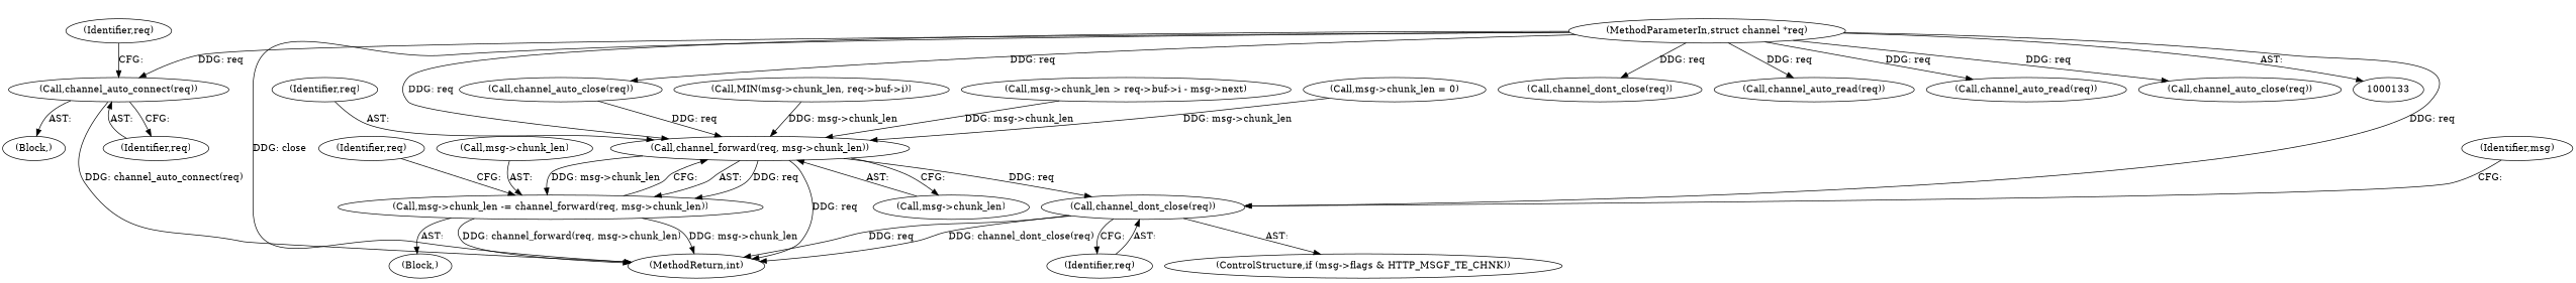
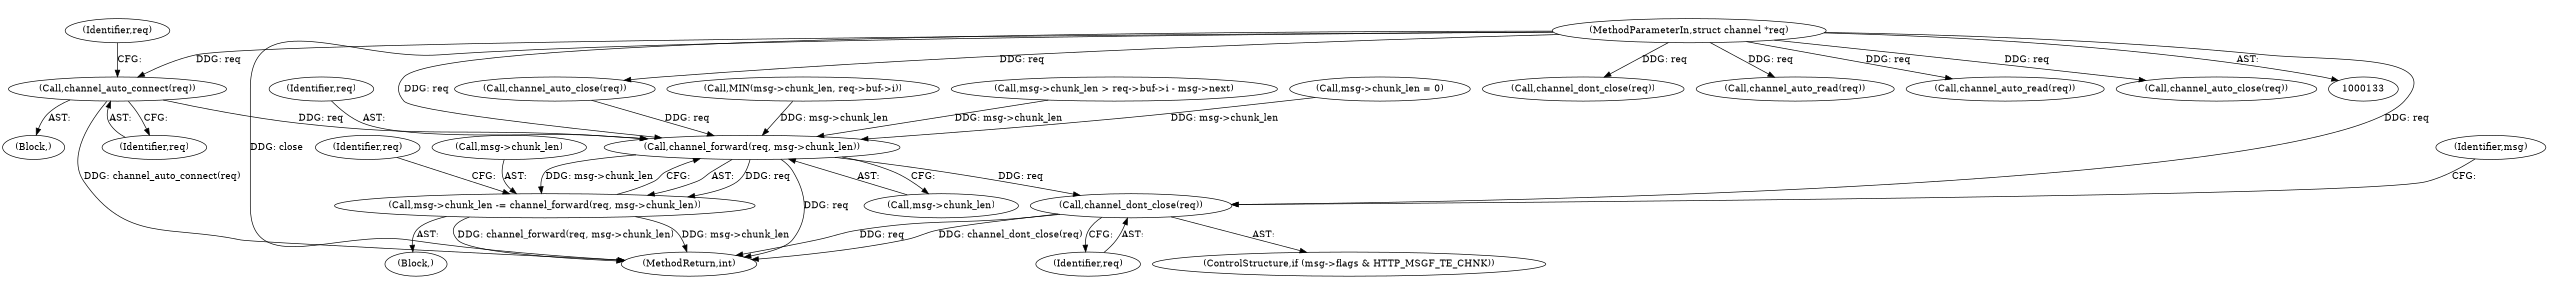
  digraph {
    n1 [label="(Call,channel_auto_connect(req))"]
    n2 [label="(Call,channel_forward(req, msg->chunk_len))"]
    n3 [label="(MethodReturn,int)"]
    n4 [label="(Identifier,req)"]
    n5 [label="(Block,)"]
    n6 [label="(Call,channel_dont_close(req))"]
    n7 [label="(Call,msg->chunk_len -= channel_forward(req, msg->chunk_len))"]
    n8 [label="(Call,msg->chunk_len)"]
    n9 [label="(MethodParameterIn,struct channel *req)"]
    n10 [label="(Call,channel_dont_close(req))"]
    n11 [label="(Call,channel_auto_read(req))"]
    n12 [label="(Call,channel_auto_close(req))"]
    n13 [label="(Call,channel_auto_read(req))"]
    n14 [label="(Call,channel_auto_close(req))"]
    1000133
    n16 [label="(ControlStructure,if (msg->flags & HTTP_MSGF_TE_CHNK))"]
    n17 [label="(Identifier,req)"]
    n18 [label="(Block,)"]
    n19 [label="(Call,msg->chunk_len)"]
    n20 [label="(Call,MIN(msg->chunk_len, req->buf->i))"]
    n21 [label="(Identifier,req)"]
    n22 [label="(Identifier,msg)"]
    n23 [label="(Call,msg->chunk_len > req->buf->i - msg->next)"]
    n24 [label="(Call,msg->chunk_len = 0)"]
    n25 [label="(Identifier,req)"]
    n26 [label="(Identifier,req)"]
+   n1 -> n2 [label="DDG: req"]
    n1 -> n3 [label="DDG: channel_auto_connect(req)"]
    n1 -> n4 [label="CFG: "]
    n1 -> n5 [label="AST: "]
    n2 -> n3 [label="DDG: req"]
    n2 -> n6 [label="DDG: req"]
    n2 -> n7 [label="AST: "]
    n2 -> n7 [label="DDG: req"]
    n2 -> n7 [label="DDG: msg->chunk_len"]
    n2 -> n8 [label="CFG: "]
    n4 -> n1 [label="AST: "]
    n6 -> n3 [label="DDG: req"]
    n6 -> n3 [label="DDG: channel_dont_close(req)"]
    n6 -> n16 [label="AST: "]
    n6 -> n17 [label="CFG: "]
    n7 -> n2 [label="CFG: "]
    n7 -> n3 [label="DDG: channel_forward(req, msg->chunk_len)"]
    n7 -> n3 [label="DDG: msg->chunk_len"]
    n7 -> n18 [label="AST: "]
    n8 -> n2 [label="AST: "]
    n9 -> n1 [label="DDG: req"]
    n9 -> n2 [label="DDG: req"]
    n9 -> n3 [label="DDG: close"]
    n9 -> n6 [label="DDG: req"]
    n9 -> n10 [label="DDG: req"]
    n9 -> n11 [label="DDG: req"]
    n9 -> n12 [label="DDG: req"]
    n9 -> n13 [label="DDG: req"]
    n9 -> n14 [label="DDG: req"]
    n9 -> 1000133 [label="AST: "]
    n12 -> n2 [label="DDG: req"]
    n17 -> n6 [label="AST: "]
    n19 -> n7 [label="AST: "]
    n20 -> n2 [label="DDG: msg->chunk_len"]
    n21 -> n1 [label="CFG: "]
    n22 -> n6 [label="CFG: "]
    n23 -> n2 [label="DDG: msg->chunk_len"]
    n24 -> n2 [label="DDG: msg->chunk_len"]
    n25 -> n7 [label="CFG: "]
    n26 -> n2 [label="AST: "]
  }
